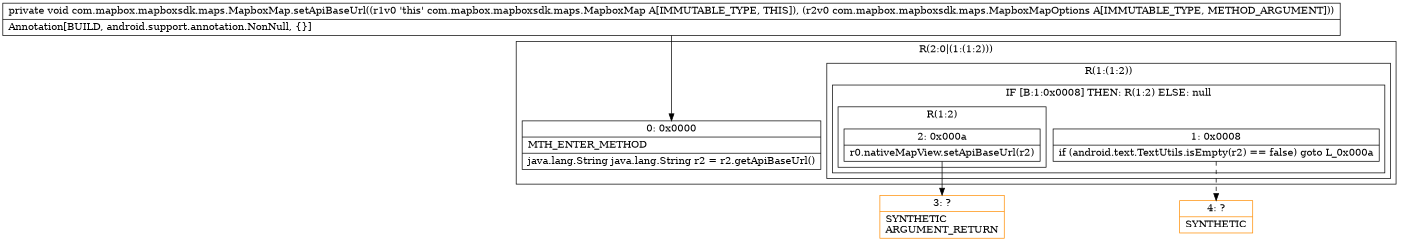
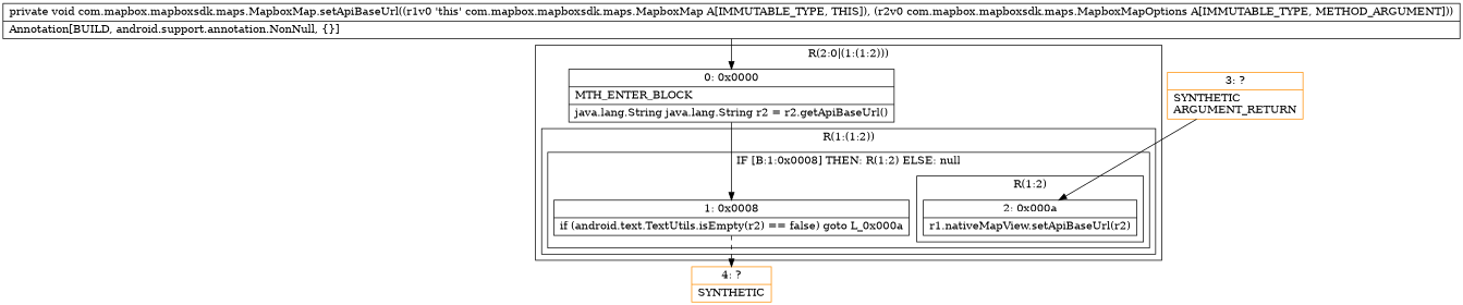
  digraph {
    node [color=black shape=record]
-   n1 [label="{2\:\ 0x000a|r0.nativeMapView.setApiBaseUrl(r2)\l}"]
+   n1 [label="{2\:\ 0x000a|r1.nativeMapView.setApiBaseUrl(r2)\l}"]
    n2 [label="{1\:\ 0x0008|if (android.text.TextUtils.isEmpty(r2) == false) goto L_0x000a\l}"]
-   n3 [label="{0\:\ 0x0000|MTH_ENTER_METHOD\l|java.lang.String java.lang.String r2 = r2.getApiBaseUrl()\l}"]
+   n3 [label="{0\:\ 0x0000|MTH_ENTER_BLOCK\l|java.lang.String java.lang.String r2 = r2.getApiBaseUrl()\l}"]
    n4 [color=darkorange label="{3\:\ ?|SYNTHETIC\lARGUMENT_RETURN\l}"]
    n5 [color=darkorange label="{4\:\ ?|SYNTHETIC\l}"]
    n6 [label="{private void com.mapbox.mapboxsdk.maps.MapboxMap.setApiBaseUrl((r1v0 'this' com.mapbox.mapboxsdk.maps.MapboxMap A[IMMUTABLE_TYPE, THIS]), (r2v0 com.mapbox.mapboxsdk.maps.MapboxMapOptions A[IMMUTABLE_TYPE, METHOD_ARGUMENT]))  | Annotation[BUILD, android.support.annotation.NonNull, \{\}]\l}"]
    subgraph cluster_1 {
      label="R(2:0|(1:(1:2)))"
      n3
      subgraph cluster_2 {
        label="R(1:(1:2))"
        subgraph cluster_3 {
          label="IF [B:1:0x0008] THEN: R(1:2) ELSE: null"
          n2
          subgraph cluster_4 {
            label="R(1:2)"
            n1
          }
        }
      }
    }
-   n1 -> n4
+   n4 -> n1
    n2 -> n5 [style=dashed]
+   n3 -> n2
    n6 -> n3
  }
